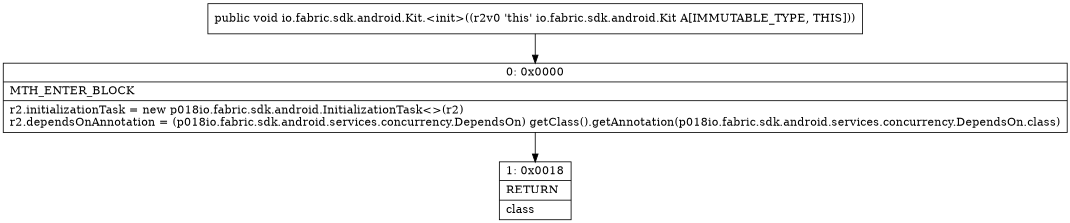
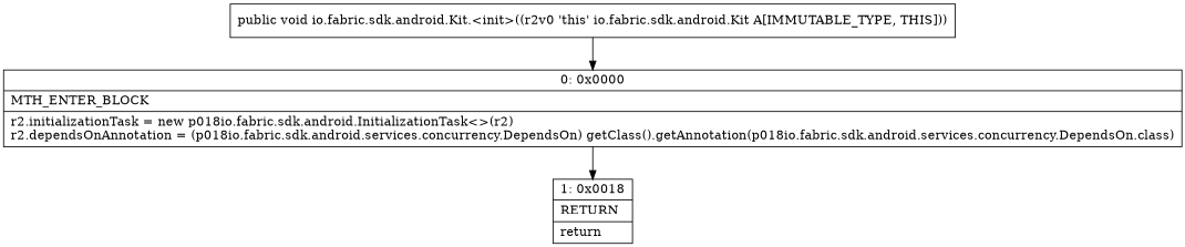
  digraph {
    node [shape=record]
    n1 [label="{0\:\ 0x0000|MTH_ENTER_BLOCK\l|r2.initializationTask = new p018io.fabric.sdk.android.InitializationTask\<\>(r2)\lr2.dependsOnAnnotation = (p018io.fabric.sdk.android.services.concurrency.DependsOn) getClass().getAnnotation(p018io.fabric.sdk.android.services.concurrency.DependsOn.class)\l}"]
-   n2 [label="{1\:\ 0x0018|RETURN\l|class\l}"]
+   n2 [label="{1\:\ 0x0018|RETURN\l|return\l}"]
    n3 [label="{public void io.fabric.sdk.android.Kit.\<init\>((r2v0 'this' io.fabric.sdk.android.Kit A[IMMUTABLE_TYPE, THIS])) }"]
    n1 -> n2
    n3 -> n1
  }
